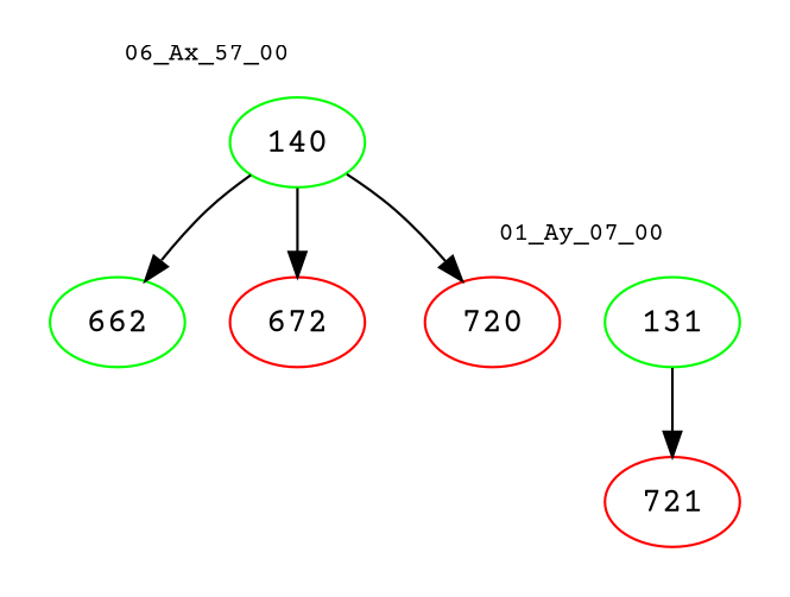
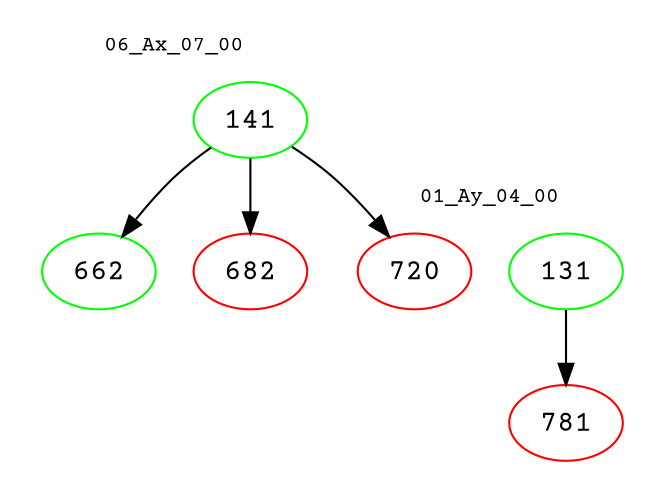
  digraph {
    fontname="Courier Prime"
    node [color=green fontname="Courier Prime"]
    edge [color=black fontname="Courier Prime"]
    n1 [label=131]
    n2 [color=red label=720]
-   n3 [color=red label=721]
-   n4 [label=140]
+   n3 [color=red label=781]
+   n4 [label=141]
    n5 [label=662]
-   n6 [color=red label=672]
+   n6 [color=red label=682]
    subgraph cluster_1 {
      color=white
      fontsize=10
-     label="01_Ay_07_00"
+     label="01_Ay_04_00"
      n1
      n2
      n3
    }
    subgraph cluster_2 {
      color=white
      fontsize=10
-     label="06_Ax_57_00"
+     label="06_Ax_07_00"
      n4
      n5
      n6
    }
    n1 -> n3
    n4 -> n2
    n4 -> n5
    n4 -> n6
  }
